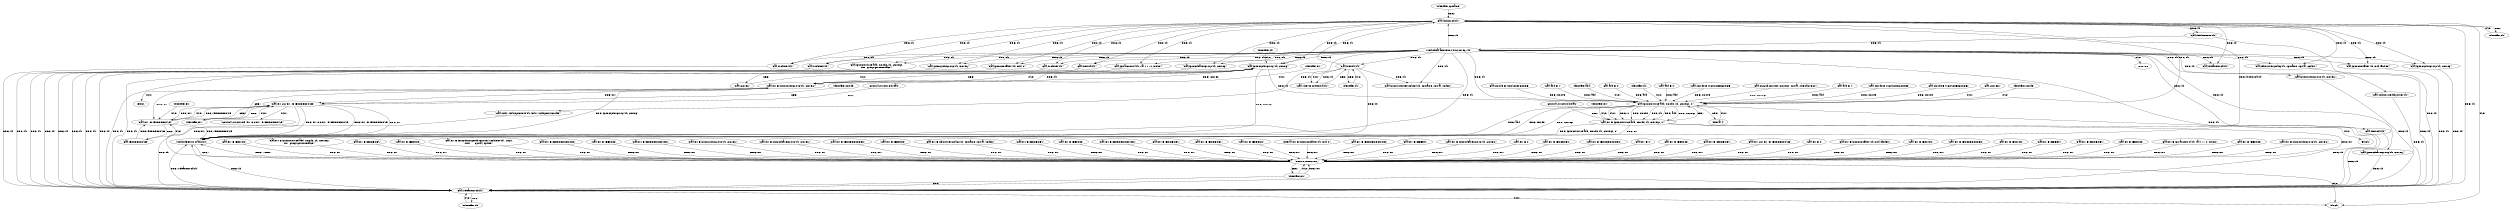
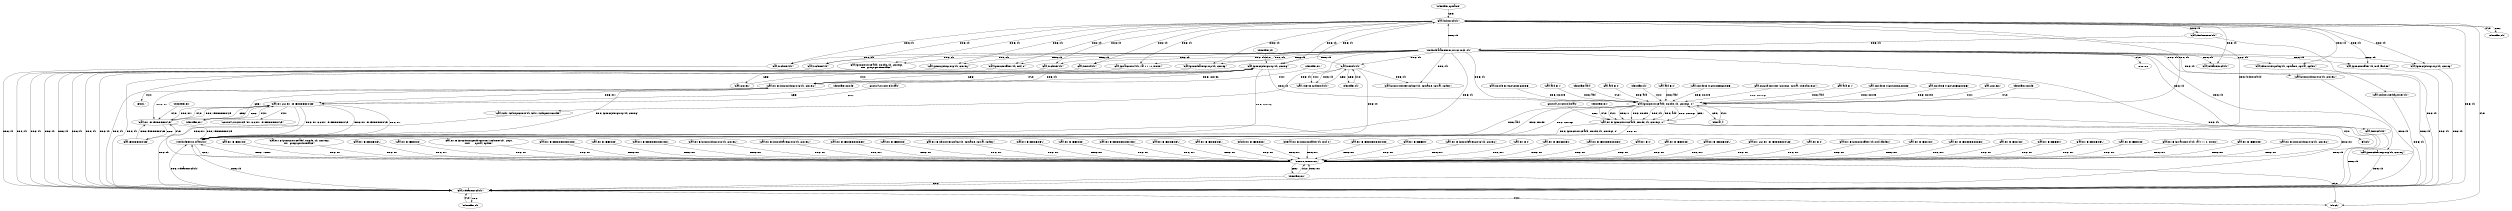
  digraph {
    n1 [label="(Call,ip_mc_join_group(sk, &mreq))"]
    n2 [label="(Call,err = ip_mc_join_group(sk, &mreq))"]
    n3 [label="(Call,ip_mc_source(add, omode, sk, &mreqs, 0))"]
    n4 [label="(Call,release_sock(sk))"]
    n5 [label="(Call,&mreq)"]
    n6 [label="(MethodReturn,static int)"]
    n7 [label="(Call,err && err != -EADDRINUSE)"]
    n8 [label="(Call,err != -EADDRINUSE)"]
    n9 [label="(Block,)"]
    n10 [label="(Call,err = ip_mc_source(add, omode, sk, &mreqs, 0))"]
    n11 [label="(Literal,4)"]
    n12 [label="(Block,)"]
    n13 [label="(Identifier,sk)"]
    n14 [label="(Return,return err;)"]
    n15 [label="(Call,lock_sock(sk))"]
    n16 [label="(Call,ip_mc_msfilter(sk, msf, ifindex))"]
    n17 [label="(Call,ip_mc_msfilter(sk, msf, 0))"]
    n18 [label="(Call,ip_mc_join_group(sk, &mreq))"]
    n19 [label="(Call,sock_net(sk))"]
    n20 [label="(Call,sk_dst_reset(sk))"]
    n21 [label="(Call,xfrm_user_policy(sk, optname, optval, optlen))"]
    n22 [label="(Identifier,sk)"]
    n23 [label="(Call,release_sock(sk))"]
    n24 [label="(Call,ip_mc_source(add, omode, sk, &mreqs,\n\t\t\t\t   greqs.gsr_interface))"]
    n25 [label="(Call,sock_net(sk))"]
    n26 [label="(Call,ip_ra_control(sk, val ? 1 : 0, NULL))"]
    n27 [label="(Call,ip_mc_leave_group(sk, &mreq))"]
    n28 [label="(Call,sock_net(sk))"]
    n29 [label="(Call,inet_sk(sk))"]
    n30 [label="(Call,ip_mc_join_group(sk, &mreq))"]
-   n31 [label="(MethodParameterIn,struct mreq *sk)"]
+   n31 [label="(MethodParameterIn,struct sock *sk)"]
    n32 [label="(Call,inet_sk(sk))"]
    n33 [label="(Call,*inet = optlen_sk(sk))"]
    n34 [label="(Call,ip_mroute_setsockopt(sk, optname, optval, optlen))"]
    n35 [label="(Identifier,sk)"]
    n36 [label="(Call,ip_mc_join_group(sk, &mreq))"]
    n37 [label="(Call,sock_owned_by_user(sk))"]
    n38 [label="(Call,icsk->icsk_sync_mss(sk, icsk->icsk_pmtu_cookie))"]
    n39 [label="(Call,inet_csk(sk))"]
    n40 [label="(Call,ip_mc_leave_group(sk, &mreq))"]
    1000108
    n42 [label="(ControlStructure,if (err && err != -EADDRINUSE))"]
    n43 [label="(Identifier,err)"]
    n44 [label="(Call,-EADDRINUSE)"]
    n45 [label="(Identifier,err)"]
    n46 [label="(Block,)"]
    n47 [label="(Call,omode = MCAST_EXCLUDE)"]
    n48 [label="(Call,copy_from_user(&mreqs, optval, sizeof(mreqs)))"]
    n49 [label="(Call,err = -EFAULT)"]
    n50 [label="(Call,add = 1)"]
    n51 [label="(Call,err = -EADDRNOTAVAIL)"]
    n52 [label="(Call,omode = MCAST_INCLUDE)"]
    n53 [label="(Call,err = -ENOBUFS)"]
    n54 [label="(Call,err = -ENOBUFS)"]
-   n55 [label="(Call,err = -EPROTO)"]
+   n55 [label="(Block,err = -EPROTO)"]
    n56 [label="(Identifier,omode)"]
    n57 [label="(Identifier,err)"]
    n58 [label="(Literal,err = ip_mc_msfilter(sk, msf, 0))"]
    n59 [label="(Call,err = -EADDRNOTAVAIL)"]
    n60 [label="(Call,err = -EPERM)"]
    n61 [label="(Call,omode = MCAST_EXCLUDE)"]
    n62 [label="(Identifier,optname)"]
    n63 [label="(Call,&mreqs)"]
    n64 [label="(Call,err = ip_mc_leave_group(sk, &mreq))"]
    n65 [label="(Call,err = 0)"]
    n66 [label="(Identifier,sk)"]
    n67 [label="(ControlStructure,break;)"]
    n68 [label="(Call,err = -ENOBUFS)"]
    n69 [label="(Call,err = -ENOPROTOOPT)"]
    n70 [label="(Call,err = 0)"]
    n71 [label="(Identifier,omode)"]
    n72 [label="(Call,omode = MCAST_INCLUDE)"]
    n73 [label="(Call,err = -EFAULT)"]
    n74 [label="(Call,err = -ENOBUFS)"]
    n75 [label="(Call,err && err != -EADDRINUSE)"]
    n76 [label="(Call,err = 0)"]
    n77 [label="(Call,err = ip_mc_msfilter(sk, msf, ifindex))"]
    n78 [label="(Call,err = -EINVAL)"]
    n79 [label="(Call,err = -ENOPROTOOPT)"]
    n80 [label="(Call,err = -EINVAL)"]
    n81 [label="(Identifier,err)"]
    n82 [label="(ControlStructure,break;)"]
    n83 [label="(Call,add = 1)"]
    n84 [label="(Call,err = -EPERM)"]
    n85 [label="(Call,err = -ENOBUFS)"]
    n86 [label="(Call,err = -EFAULT)"]
    n87 [label="(Identifier,add)"]
    n88 [label="(Call,err = ip_ra_control(sk, val ? 1 : 0, NULL))"]
    n89 [label="(Call,add = 0)"]
    n90 [label="(Call,err = -EFAULT)"]
    n91 [label="(Call,err = ip_mc_join_group(sk, &mreq))"]
    n92 [label="(Call,err = -EINVAL)"]
    n93 [label="(Call,err = ip_mc_source(add, omode, sk, &mreqs,\n\t\t\t\t   greqs.gsr_interface))"]
    n94 [label="(Call,err = -ENOBUFS)"]
    n95 [label="(Call,err = -EFAULT)"]
    n96 [label="(Identifier,err)"]
    n97 [label="(Call,add = 0)"]
    n98 [label="(Call,err = ip_options_get_from_user(sock_net(sk), &opt,\n \t\t\t\t\t       optval, optlen))"]
    n99 [label="(Call,err = -EADDRNOTAVAIL)"]
    n100 [label="(Call,err = -EFAULT)"]
    n101 [label="(Call,err = -EADDRNOTAVAIL)"]
    n102 [label="(Call,err = ip_mc_join_group(sk, &mreq))"]
    n103 [label="(Call,err = ip_mc_leave_group(sk, &mreq))"]
    n104 [label="(Call,err = -ENOPROTOOPT)"]
    n105 [label="(Call,err = -EFAULT)"]
    n106 [label="(Call,err = xfrm_user_policy(sk, optname, optval, optlen))"]
    n107 [label="(Identifier,sk)"]
    n108 [label="(Call,err = -ENOBUFS)"]
    n1 -> n2 [label="AST: "]
    n1 -> n2 [label="DDG: sk"]
    n1 -> n2 [label="DDG: &mreq"]
    n1 -> n3 [label="DDG: sk"]
    n1 -> n4 [label="DDG: sk"]
    n1 -> n5 [label="CFG: "]
    n1 -> n6 [label="DDG: &mreq"]
    n2 -> n1 [label="CFG: "]
    n2 -> n6 [label="DDG: ip_mc_join_group(sk, &mreq)"]
    n2 -> n7 [label="DDG: err"]
    n2 -> n8 [label="DDG: err"]
    n2 -> n9 [label="AST: "]
    n3 -> n4 [label="DDG: sk"]
    n3 -> n6 [label="DDG: omode"]
    n3 -> n6 [label="DDG: &mreqs"]
    n3 -> n6 [label="DDG: add"]
    n3 -> n10 [label="AST: "]
    n3 -> n10 [label="DDG: 0"]
    n3 -> n10 [label="DDG: omode"]
    n3 -> n10 [label="DDG: sk"]
    n3 -> n10 [label="DDG: add"]
    n3 -> n10 [label="DDG: &mreqs"]
    n3 -> n11 [label="CFG: "]
    n4 -> n6 [label="DDG: release_sock(sk)"]
    n4 -> n6 [label="DDG: sk"]
    n4 -> n12 [label="AST: "]
    n4 -> n13 [label="CFG: "]
    n5 -> n1 [label="AST: "]
    n6 -> n14 [label="CFG: "]
    n7 -> n6 [label="DDG: err != -EADDRINUSE"]
    n7 -> n6 [label="DDG: err"]
    n7 -> n6 [label="DDG: err && err != -EADDRINUSE"]
    n7 -> n8 [label="CFG: "]
    n7 -> n14 [label="DDG: err"]
    n7 -> n42 [label="AST: "]
    n7 -> n43 [label="CFG: "]
    n8 -> n6 [label="DDG: -EADDRINUSE"]
    n8 -> n7 [label="AST: "]
    n8 -> n7 [label="DDG: err"]
    n8 -> n7 [label="DDG: -EADDRINUSE"]
    n8 -> n44 [label="CFG: "]
    n10 -> n3 [label="CFG: "]
    n10 -> n6 [label="DDG: err"]
    n10 -> n6 [label="DDG: ip_mc_source(add, omode, sk, &mreqs, 0)"]
    n10 -> n14 [label="DDG: err"]
    n10 -> n46 [label="AST: "]
    n11 -> n3 [label="AST: "]
    n13 -> n4 [label="AST: "]
    n14 -> n6 [label="DDG: <RET>"]
    n14 -> n12 [label="AST: "]
    n14 -> n45 [label="CFG: "]
    n15 -> n1 [label="DDG: sk"]
    n15 -> n3 [label="DDG: sk"]
    n15 -> n4 [label="DDG: sk"]
    n15 -> n6 [label="DDG: lock_sock(sk)"]
    n15 -> n12 [label="AST: "]
    n15 -> n16 [label="DDG: sk"]
    n15 -> n17 [label="DDG: sk"]
    n15 -> n18 [label="DDG: sk"]
    n15 -> n19 [label="DDG: sk"]
    n15 -> n20 [label="DDG: sk"]
    n15 -> n21 [label="DDG: sk"]
    n15 -> n22 [label="CFG: "]
    n15 -> n23 [label="DDG: sk"]
    n15 -> n24 [label="DDG: sk"]
    n15 -> n25 [label="DDG: sk"]
    n15 -> n26 [label="DDG: sk"]
    n15 -> n27 [label="DDG: sk"]
    n15 -> n28 [label="DDG: sk"]
    n15 -> n29 [label="DDG: sk"]
    n15 -> n30 [label="DDG: sk"]
    n16 -> n4 [label="DDG: sk"]
    n17 -> n4 [label="DDG: sk"]
    n18 -> n4 [label="DDG: sk"]
    n19 -> n4 [label="DDG: sk"]
    n20 -> n4 [label="DDG: sk"]
    n20 -> n31 [label="DDG: sk"]
    n21 -> n4 [label="DDG: sk"]
    n22 -> n15 [label="AST: "]
    n24 -> n4 [label="DDG: sk"]
    n25 -> n4 [label="DDG: sk"]
    n26 -> n4 [label="DDG: sk"]
    n27 -> n4 [label="DDG: sk"]
    n28 -> n4 [label="DDG: sk"]
    n29 -> n4 [label="DDG: sk"]
    n30 -> n4 [label="DDG: sk"]
    n31 -> n1 [label="DDG: sk"]
    n31 -> n3 [label="DDG: sk"]
    n31 -> n4 [label="DDG: sk"]
    n31 -> n6 [label="DDG: sk"]
    n31 -> n15 [label="DDG: sk"]
    n31 -> n16 [label="DDG: sk"]
    n31 -> n17 [label="DDG: sk"]
    n31 -> n18 [label="DDG: sk"]
    n31 -> n19 [label="DDG: sk"]
    n31 -> n21 [label="DDG: sk"]
    n31 -> n23 [label="DDG: sk"]
    n31 -> n24 [label="DDG: sk"]
    n31 -> n25 [label="DDG: sk"]
    n31 -> n26 [label="DDG: sk"]
    n31 -> n27 [label="DDG: sk"]
    n31 -> n28 [label="DDG: sk"]
    n31 -> n29 [label="DDG: sk"]
    n31 -> n30 [label="DDG: sk"]
    n31 -> n32 [label="DDG: sk"]
    n31 -> n34 [label="DDG: sk"]
    n31 -> n36 [label="DDG: sk"]
    n31 -> n37 [label="DDG: sk"]
    n31 -> n38 [label="DDG: sk"]
    n31 -> n39 [label="DDG: sk"]
    n31 -> n40 [label="DDG: sk"]
    n31 -> 1000108 [label="AST: "]
    n32 -> n6 [label="DDG: sk"]
    n32 -> n15 [label="DDG: sk"]
    n32 -> n33 [label="AST: "]
    n32 -> n33 [label="DDG: sk"]
    n32 -> n34 [label="DDG: sk"]
    n32 -> n35 [label="CFG: "]
    n33 -> n32 [label="CFG: "]
    n35 -> n32 [label="AST: "]
    n36 -> n4 [label="DDG: sk"]
    n37 -> n4 [label="DDG: sk"]
    n38 -> n4 [label="DDG: sk"]
    n39 -> n4 [label="DDG: sk"]
    n40 -> n4 [label="DDG: sk"]
    n43 -> n2 [label="CFG: "]
    n43 -> n7 [label="AST: "]
    n44 -> n8 [label="AST: "]
    n44 -> n8 [label="DDG: EADDRINUSE"]
    n45 -> n4 [label="CFG: "]
    n45 -> n14 [label="AST: "]
    n45 -> n14 [label="DDG: err"]
    n47 -> n3 [label="DDG: omode"]
    n48 -> n3 [label="DDG: &mreqs"]
    n49 -> n14 [label="DDG: err"]
    n50 -> n3 [label="DDG: add"]
    n51 -> n14 [label="DDG: err"]
    n52 -> n3 [label="DDG: omode"]
    n53 -> n14 [label="DDG: err"]
    n54 -> n14 [label="DDG: err"]
    n55 -> n14 [label="DDG: err"]
    n56 -> n7 [label="CFG: "]
    n57 -> n2 [label="AST: "]
    n58 -> n14 [label="DDG: err"]
    n59 -> n14 [label="DDG: err"]
    n60 -> n14 [label="DDG: err"]
    n61 -> n3 [label="DDG: omode"]
-   n62 -> n15 [label="DDG: "]
+   n62 -> n15 [label="CFG: "]
    n63 -> n3 [label="AST: "]
    n64 -> n14 [label="DDG: err"]
    n65 -> n14 [label="DDG: err"]
    n66 -> n1 [label="AST: "]
    n67 -> n10 [label="CFG: "]
    n68 -> n14 [label="DDG: err"]
    n69 -> n14 [label="DDG: err"]
    n70 -> n14 [label="DDG: err"]
    n71 -> n3 [label="AST: "]
    n72 -> n3 [label="DDG: omode"]
    n73 -> n14 [label="DDG: err"]
    n74 -> n14 [label="DDG: err"]
    n75 -> n14 [label="DDG: err"]
    n76 -> n14 [label="DDG: err"]
    n77 -> n14 [label="DDG: err"]
    n78 -> n14 [label="DDG: err"]
    n79 -> n14 [label="DDG: err"]
    n80 -> n14 [label="DDG: err"]
    n81 -> n8 [label="AST: "]
    n82 -> n7 [label="CFG: "]
    n83 -> n3 [label="DDG: add"]
    n84 -> n14 [label="DDG: err"]
    n85 -> n14 [label="DDG: err"]
    n86 -> n14 [label="DDG: err"]
    n87 -> n3 [label="AST: "]
    n88 -> n14 [label="DDG: err"]
    n89 -> n3 [label="DDG: add"]
    n90 -> n14 [label="DDG: err"]
    n91 -> n14 [label="DDG: err"]
    n92 -> n14 [label="DDG: err"]
    n93 -> n14 [label="DDG: err"]
    n94 -> n14 [label="DDG: err"]
    n95 -> n14 [label="DDG: err"]
    n96 -> n10 [label="AST: "]
    n97 -> n3 [label="DDG: add"]
    n98 -> n14 [label="DDG: err"]
    n99 -> n14 [label="DDG: err"]
    n100 -> n14 [label="DDG: err"]
    n101 -> n14 [label="DDG: err"]
    n102 -> n14 [label="DDG: err"]
    n103 -> n14 [label="DDG: err"]
    n104 -> n14 [label="DDG: err"]
    n105 -> n14 [label="DDG: err"]
    n106 -> n14 [label="DDG: err"]
    n107 -> n3 [label="AST: "]
    n108 -> n14 [label="DDG: err"]
  }
